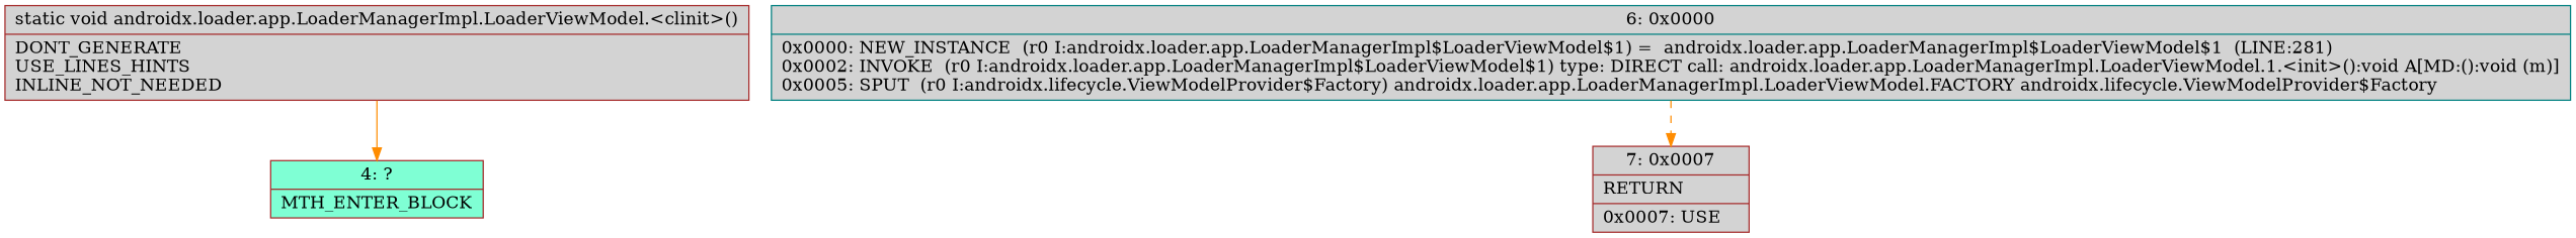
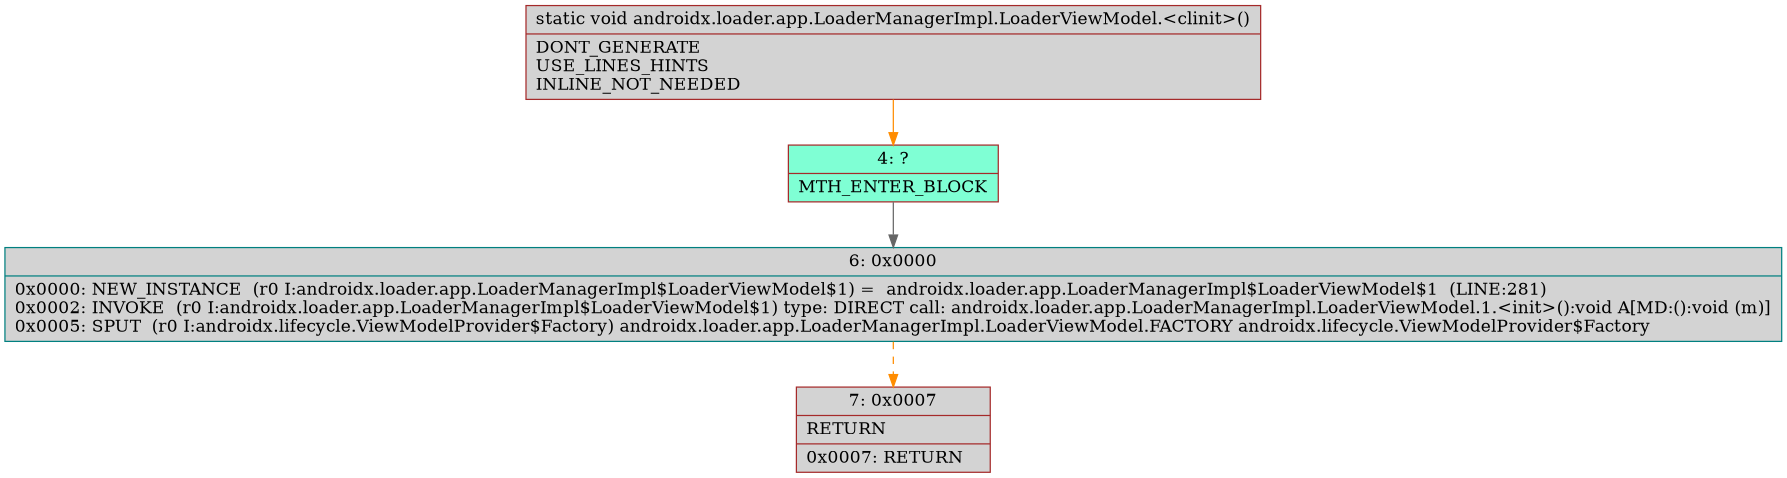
  digraph {
    node [color=brown fillcolor=lightgrey shape=record style=filled]
    edge [color=darkorange style=solid]
    n1 [fillcolor=aquamarine label="{4\:\ ?|MTH_ENTER_BLOCK\l}"]
    n2 [color=teal label="{6\:\ 0x0000|0x0000: NEW_INSTANCE  (r0 I:androidx.loader.app.LoaderManagerImpl$LoaderViewModel$1) =  androidx.loader.app.LoaderManagerImpl$LoaderViewModel$1  (LINE:281)\l0x0002: INVOKE  (r0 I:androidx.loader.app.LoaderManagerImpl$LoaderViewModel$1) type: DIRECT call: androidx.loader.app.LoaderManagerImpl.LoaderViewModel.1.\<init\>():void A[MD:():void (m)]\l0x0005: SPUT  (r0 I:androidx.lifecycle.ViewModelProvider$Factory) androidx.loader.app.LoaderManagerImpl.LoaderViewModel.FACTORY androidx.lifecycle.ViewModelProvider$Factory \l}"]
-   n3 [label="{7\:\ 0x0007|RETURN\l|0x0007: USE   \l}"]
+   n3 [label="{7\:\ 0x0007|RETURN\l|0x0007: RETURN   \l}"]
    n4 [label="{static void androidx.loader.app.LoaderManagerImpl.LoaderViewModel.\<clinit\>()  | DONT_GENERATE\lUSE_LINES_HINTS\lINLINE_NOT_NEEDED\l}"]
+   n1 -> n2 [color=gray40]
    n2 -> n3 [style=dashed]
    n4 -> n1
  }
